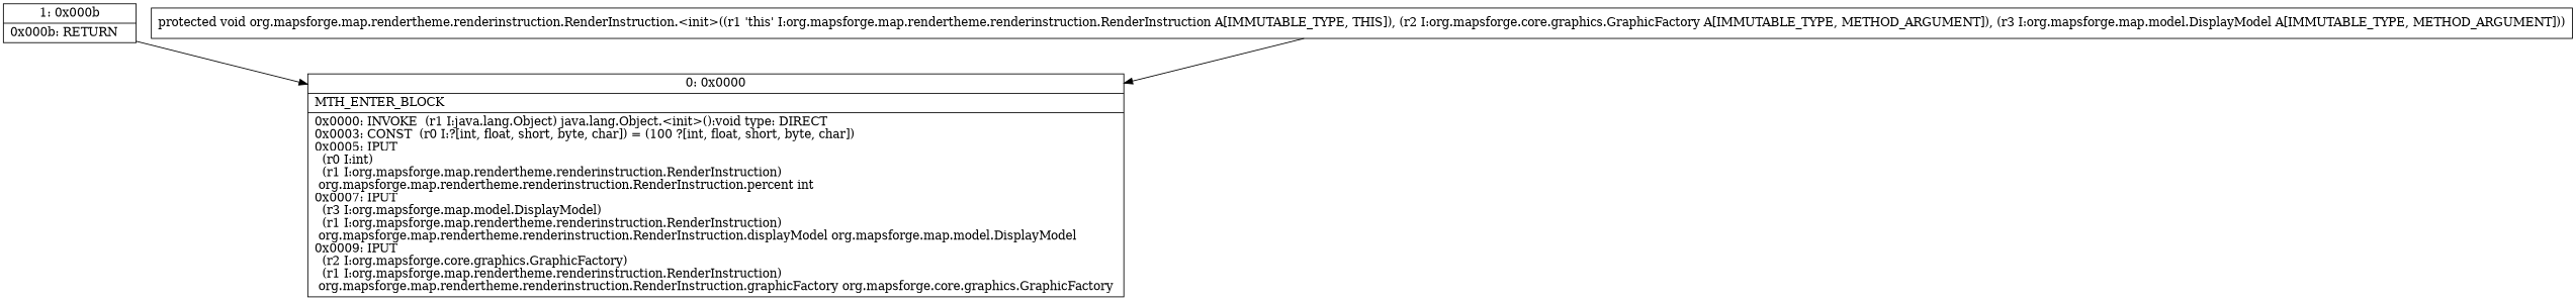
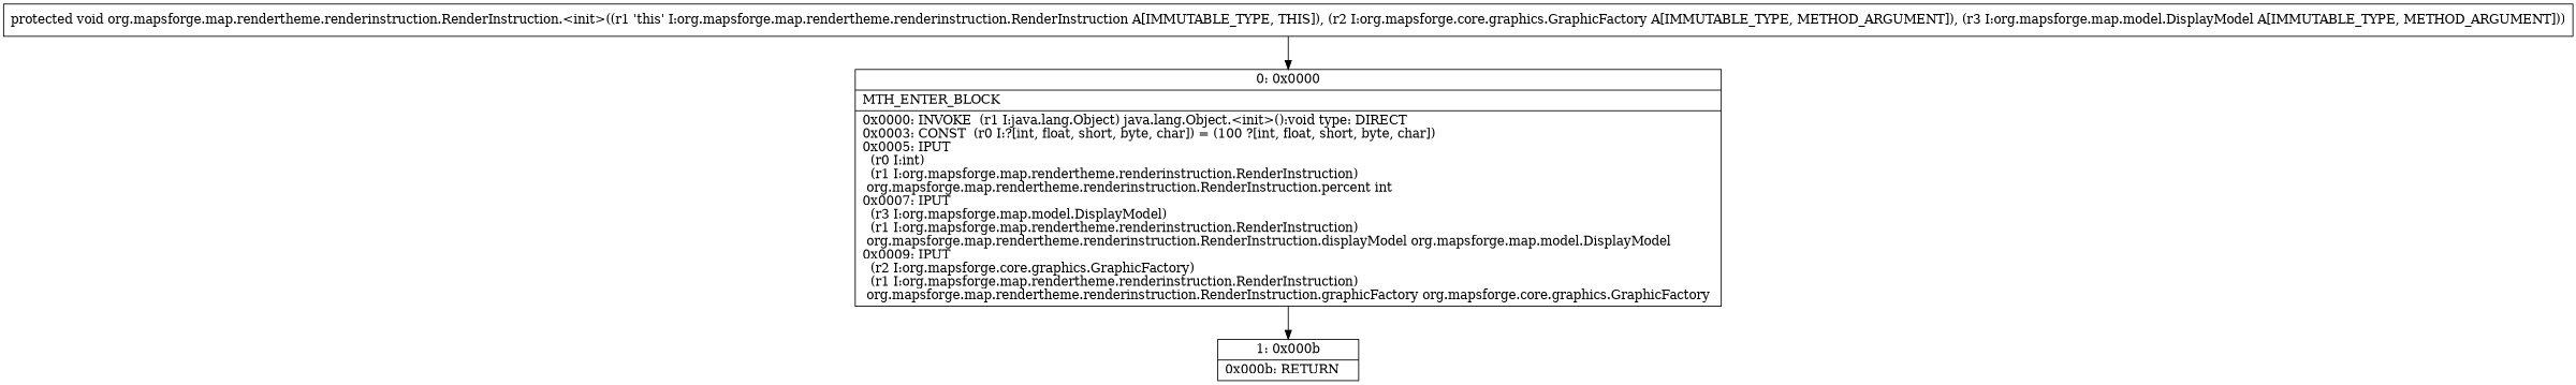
  digraph {
    node [shape=record]
    n1 [label="{0\:\ 0x0000|MTH_ENTER_BLOCK\l|0x0000: INVOKE  (r1 I:java.lang.Object) java.lang.Object.\<init\>():void type: DIRECT \l0x0003: CONST  (r0 I:?[int, float, short, byte, char]) = (100 ?[int, float, short, byte, char]) \l0x0005: IPUT  \l  (r0 I:int)\l  (r1 I:org.mapsforge.map.rendertheme.renderinstruction.RenderInstruction)\l org.mapsforge.map.rendertheme.renderinstruction.RenderInstruction.percent int \l0x0007: IPUT  \l  (r3 I:org.mapsforge.map.model.DisplayModel)\l  (r1 I:org.mapsforge.map.rendertheme.renderinstruction.RenderInstruction)\l org.mapsforge.map.rendertheme.renderinstruction.RenderInstruction.displayModel org.mapsforge.map.model.DisplayModel \l0x0009: IPUT  \l  (r2 I:org.mapsforge.core.graphics.GraphicFactory)\l  (r1 I:org.mapsforge.map.rendertheme.renderinstruction.RenderInstruction)\l org.mapsforge.map.rendertheme.renderinstruction.RenderInstruction.graphicFactory org.mapsforge.core.graphics.GraphicFactory \l}"]
    n2 [label="{1\:\ 0x000b|0x000b: RETURN   \l}"]
    n3 [label="{protected void org.mapsforge.map.rendertheme.renderinstruction.RenderInstruction.\<init\>((r1 'this' I:org.mapsforge.map.rendertheme.renderinstruction.RenderInstruction A[IMMUTABLE_TYPE, THIS]), (r2 I:org.mapsforge.core.graphics.GraphicFactory A[IMMUTABLE_TYPE, METHOD_ARGUMENT]), (r3 I:org.mapsforge.map.model.DisplayModel A[IMMUTABLE_TYPE, METHOD_ARGUMENT])) }"]
-   n2 -> n1
+   n1 -> n2
    n3 -> n1
  }
